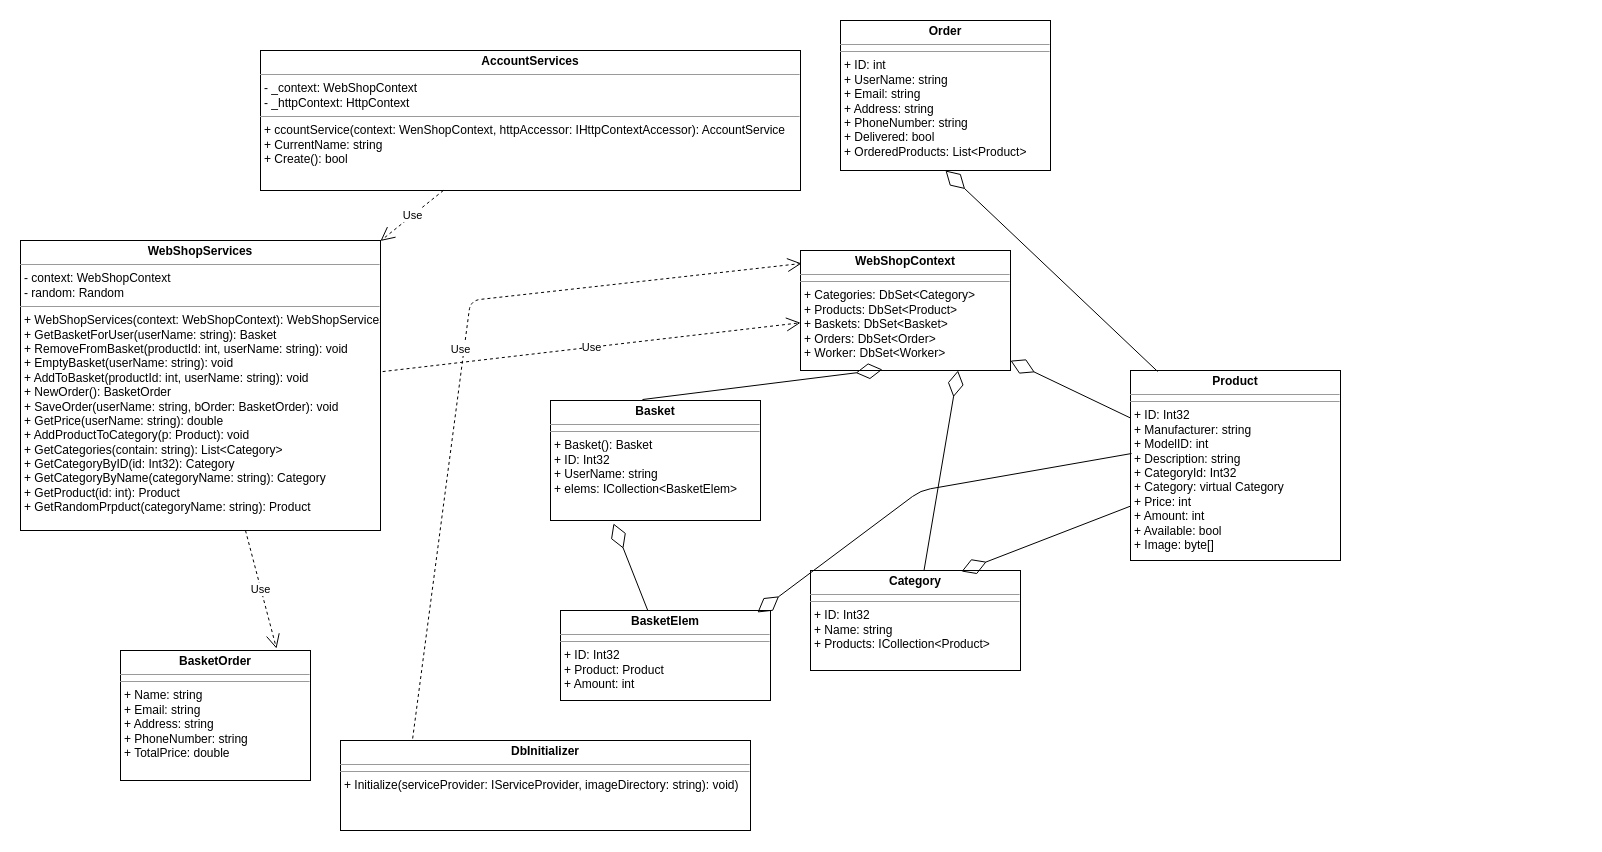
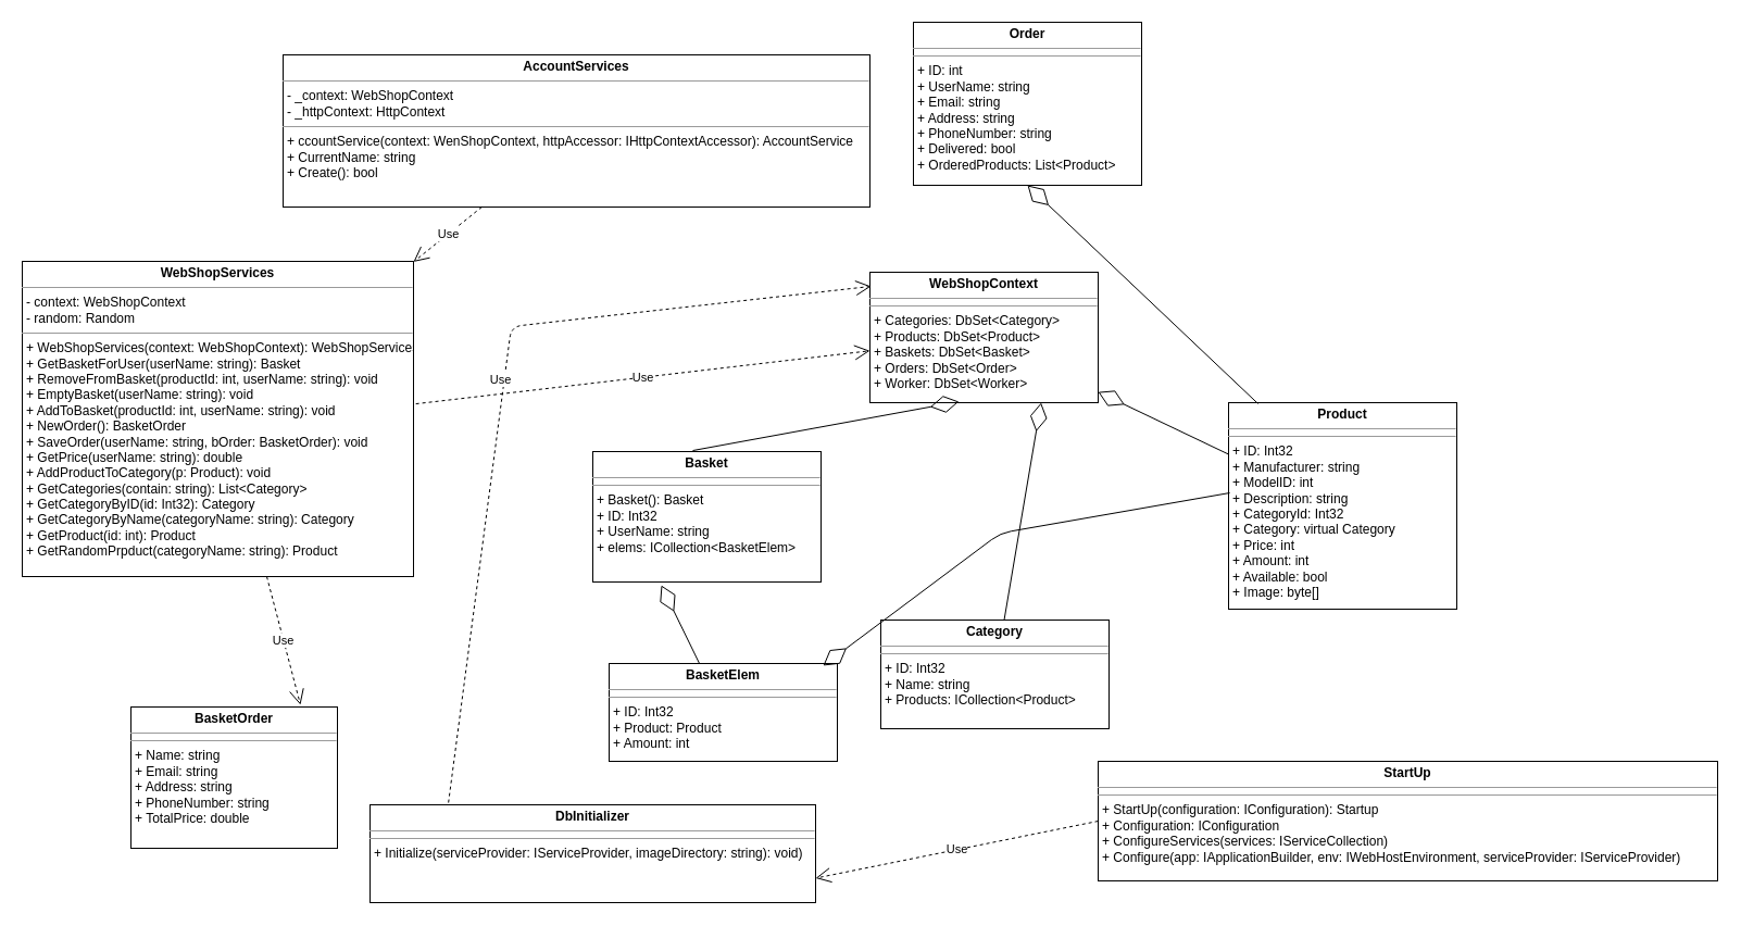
  <mxCell id="0" />
  <mxCell id="1" parent="0" />
  <mxCell id="2" value="&lt;p style=&quot;margin: 0px ; margin-top: 4px ; text-align: center&quot;&gt;&lt;b&gt;WebShopContext&lt;/b&gt;&lt;/p&gt;&lt;hr size=&quot;1&quot;&gt;&lt;hr size=&quot;1&quot;&gt;&lt;p style=&quot;margin: 0px ; margin-left: 4px&quot;&gt;+ Categories: DbSet&amp;lt;Category&amp;gt;&lt;/p&gt;&lt;p style=&quot;margin: 0px ; margin-left: 4px&quot;&gt;+ Products: DbSet&amp;lt;Product&amp;gt;&lt;/p&gt;&lt;p style=&quot;margin: 0px ; margin-left: 4px&quot;&gt;+ Baskets: DbSet&amp;lt;Basket&amp;gt;&lt;/p&gt;&lt;p style=&quot;margin: 0px ; margin-left: 4px&quot;&gt;+ Orders: DbSet&amp;lt;Order&amp;gt;&lt;/p&gt;&lt;p style=&quot;margin: 0px ; margin-left: 4px&quot;&gt;+ Worker: DbSet&amp;lt;Worker&amp;gt;&lt;/p&gt;" style="verticalAlign=top;align=left;overflow=fill;fontSize=12;fontFamily=Helvetica;html=1;rounded=0;shadow=0;comic=0;labelBackgroundColor=none;strokeWidth=1" parent="1" vertex="1"><mxGeometry x="800" y="250" width="210" height="120" as="geometry" /></mxCell>
- <mxCell id="3" value="&lt;p style=&quot;margin: 0px ; margin-top: 4px ; text-align: center&quot;&gt;&lt;b&gt;Basket&lt;/b&gt;&lt;/p&gt;&lt;hr size=&quot;1&quot;&gt;&lt;hr size=&quot;1&quot;&gt;&lt;p style=&quot;margin: 0px ; margin-left: 4px&quot;&gt;+ Basket(): Basket&lt;/p&gt;&lt;p style=&quot;margin: 0px ; margin-left: 4px&quot;&gt;+ ID: Int32&lt;/p&gt;&lt;p style=&quot;margin: 0px ; margin-left: 4px&quot;&gt;+ UserName: string&lt;/p&gt;&lt;p style=&quot;margin: 0px ; margin-left: 4px&quot;&gt;+ elems: ICollection&amp;lt;BasketElem&amp;gt;&lt;br&gt;&lt;/p&gt;" style="verticalAlign=top;align=left;overflow=fill;fontSize=12;fontFamily=Helvetica;html=1;rounded=0;shadow=0;comic=0;labelBackgroundColor=none;strokeWidth=1" vertex="1" parent="1"><mxGeometry x="550" y="400" width="210" height="120" as="geometry" /></mxCell>
+ <mxCell id="3" value="&lt;p style=&quot;margin: 0px ; margin-top: 4px ; text-align: center&quot;&gt;&lt;b&gt;Basket&lt;/b&gt;&lt;/p&gt;&lt;hr size=&quot;1&quot;&gt;&lt;hr size=&quot;1&quot;&gt;&lt;p style=&quot;margin: 0px ; margin-left: 4px&quot;&gt;+ Basket(): Basket&lt;/p&gt;&lt;p style=&quot;margin: 0px ; margin-left: 4px&quot;&gt;+ ID: Int32&lt;/p&gt;&lt;p style=&quot;margin: 0px ; margin-left: 4px&quot;&gt;+ UserName: string&lt;/p&gt;&lt;p style=&quot;margin: 0px ; margin-left: 4px&quot;&gt;+ elems: ICollection&amp;lt;BasketElem&amp;gt;&lt;br&gt;&lt;/p&gt;" style="verticalAlign=top;align=left;overflow=fill;fontSize=12;fontFamily=Helvetica;html=1;rounded=0;shadow=0;comic=0;labelBackgroundColor=none;strokeWidth=1" vertex="1" parent="1"><mxGeometry x="545" y="415" width="210" height="120" as="geometry" /></mxCell>
  <mxCell id="4" value="" style="endArrow=diamondThin;endFill=0;endSize=24;html=1;entryX=0.39;entryY=0.992;entryDx=0;entryDy=0;entryPerimeter=0;exitX=0.438;exitY=-0.008;exitDx=0;exitDy=0;exitPerimeter=0;" edge="1" parent="1" source="3" target="2"><mxGeometry width="160" relative="1" as="geometry"><mxPoint x="640" y="330" as="sourcePoint" /><mxPoint x="800" y="330" as="targetPoint" /></mxGeometry></mxCell>
  <mxCell id="5" value="&lt;p style=&quot;margin: 0px ; margin-top: 4px ; text-align: center&quot;&gt;&lt;b&gt;BasketElem&lt;/b&gt;&lt;/p&gt;&lt;hr size=&quot;1&quot;&gt;&lt;hr size=&quot;1&quot;&gt;&lt;p style=&quot;margin: 0px ; margin-left: 4px&quot;&gt;+ ID: Int32&lt;/p&gt;&lt;p style=&quot;margin: 0px ; margin-left: 4px&quot;&gt;+ Product: Product&lt;/p&gt;&lt;p style=&quot;margin: 0px ; margin-left: 4px&quot;&gt;+ Amount: int&lt;br&gt;&lt;/p&gt;" style="verticalAlign=top;align=left;overflow=fill;fontSize=12;fontFamily=Helvetica;html=1;rounded=0;shadow=0;comic=0;labelBackgroundColor=none;strokeWidth=1" vertex="1" parent="1"><mxGeometry x="560" y="610" width="210" height="90" as="geometry" /></mxCell>
  <mxCell id="6" value="&lt;p style=&quot;margin: 0px ; margin-top: 4px ; text-align: center&quot;&gt;&lt;b&gt;Category&lt;/b&gt;&lt;/p&gt;&lt;hr size=&quot;1&quot;&gt;&lt;hr size=&quot;1&quot;&gt;&lt;p style=&quot;margin: 0px ; margin-left: 4px&quot;&gt;+ ID: Int32&lt;/p&gt;&lt;p style=&quot;margin: 0px ; margin-left: 4px&quot;&gt;+ Name: string&lt;/p&gt;&lt;p style=&quot;margin: 0px ; margin-left: 4px&quot;&gt;+ Products: ICollection&amp;lt;Product&amp;gt;&lt;br&gt;&lt;/p&gt;" style="verticalAlign=top;align=left;overflow=fill;fontSize=12;fontFamily=Helvetica;html=1;rounded=0;shadow=0;comic=0;labelBackgroundColor=none;strokeWidth=1" vertex="1" parent="1"><mxGeometry x="810" y="570" width="210" height="100" as="geometry" /></mxCell>
  <mxCell id="7" value="&lt;p style=&quot;margin: 0px ; margin-top: 4px ; text-align: center&quot;&gt;&lt;b&gt;Product&lt;/b&gt;&lt;/p&gt;&lt;hr size=&quot;1&quot;&gt;&lt;hr size=&quot;1&quot;&gt;&lt;p style=&quot;margin: 0px ; margin-left: 4px&quot;&gt;+ ID: Int32&lt;/p&gt;&lt;p style=&quot;margin: 0px ; margin-left: 4px&quot;&gt;+ Manufacturer: string&lt;/p&gt;&lt;p style=&quot;margin: 0px ; margin-left: 4px&quot;&gt;+ ModelID: int&lt;/p&gt;&lt;p style=&quot;margin: 0px ; margin-left: 4px&quot;&gt;+ Description: string&lt;/p&gt;&lt;p style=&quot;margin: 0px ; margin-left: 4px&quot;&gt;+ CategoryId: Int32&lt;/p&gt;&lt;p style=&quot;margin: 0px ; margin-left: 4px&quot;&gt;+ Category: virtual Category&lt;/p&gt;&lt;p style=&quot;margin: 0px ; margin-left: 4px&quot;&gt;+ Price: int&lt;/p&gt;&lt;p style=&quot;margin: 0px ; margin-left: 4px&quot;&gt;+ Amount: int&lt;/p&gt;&lt;p style=&quot;margin: 0px ; margin-left: 4px&quot;&gt;+ Available: bool&lt;/p&gt;&lt;p style=&quot;margin: 0px ; margin-left: 4px&quot;&gt;+ Image: byte[]&lt;br&gt;&lt;/p&gt;" style="verticalAlign=top;align=left;overflow=fill;fontSize=12;fontFamily=Helvetica;html=1;rounded=0;shadow=0;comic=0;labelBackgroundColor=none;strokeWidth=1" vertex="1" parent="1"><mxGeometry x="1130" y="370" width="210" height="190" as="geometry" /></mxCell>
  <mxCell id="8" value="&lt;p style=&quot;margin: 0px ; margin-top: 4px ; text-align: center&quot;&gt;&lt;b&gt;Order&lt;/b&gt;&lt;/p&gt;&lt;hr size=&quot;1&quot;&gt;&lt;hr size=&quot;1&quot;&gt;&lt;p style=&quot;margin: 0px ; margin-left: 4px&quot;&gt;+ ID: int&lt;/p&gt;&lt;p style=&quot;margin: 0px ; margin-left: 4px&quot;&gt;+ UserName: string&lt;/p&gt;&lt;p style=&quot;margin: 0px ; margin-left: 4px&quot;&gt;+ Email: string&lt;/p&gt;&lt;p style=&quot;margin: 0px ; margin-left: 4px&quot;&gt;+ Address: string&lt;/p&gt;&lt;p style=&quot;margin: 0px ; margin-left: 4px&quot;&gt;+ PhoneNumber: string&lt;/p&gt;&lt;p style=&quot;margin: 0px ; margin-left: 4px&quot;&gt;+ Delivered: bool&lt;/p&gt;&lt;p style=&quot;margin: 0px ; margin-left: 4px&quot;&gt;+ OrderedProducts: List&amp;lt;Product&amp;gt;&lt;br&gt;&lt;/p&gt;" style="verticalAlign=top;align=left;overflow=fill;fontSize=12;fontFamily=Helvetica;html=1;rounded=0;shadow=0;comic=0;labelBackgroundColor=none;strokeWidth=1" vertex="1" parent="1"><mxGeometry x="840" y="20" width="210" height="150" as="geometry" /></mxCell>
  <mxCell id="9" value="" style="endArrow=diamondThin;endFill=0;endSize=24;html=1;exitX=0;exitY=0.25;exitDx=0;exitDy=0;" edge="1" parent="1" source="7" target="2"><mxGeometry width="160" relative="1" as="geometry"><mxPoint x="910.004" y="460" as="sourcePoint" /><mxPoint x="953.247" y="420" as="targetPoint" /></mxGeometry></mxCell>
  <mxCell id="10" value="" style="endArrow=diamondThin;endFill=0;endSize=24;html=1;entryX=0.75;entryY=1;entryDx=0;entryDy=0;" edge="1" parent="1" source="6" target="2"><mxGeometry width="160" relative="1" as="geometry"><mxPoint x="989.054" y="590" as="sourcePoint" /><mxPoint x="1032.297" y="550" as="targetPoint" /></mxGeometry></mxCell>
  <mxCell id="11" value="" style="endArrow=diamondThin;endFill=0;endSize=24;html=1;entryX=0.3;entryY=1.025;entryDx=0;entryDy=0;entryPerimeter=0;" edge="1" parent="1" source="5" target="3"><mxGeometry width="160" relative="1" as="geometry"><mxPoint x="710" y="510" as="sourcePoint" /><mxPoint x="870" y="510" as="targetPoint" /></mxGeometry></mxCell>
- <mxCell id="12" value="" style="endArrow=diamondThin;endFill=0;endSize=24;html=1;entryX=0.719;entryY=0.01;entryDx=0;entryDy=0;entryPerimeter=0;" edge="1" parent="1" source="7" target="6"><mxGeometry width="160" relative="1" as="geometry"><mxPoint x="1010.003" y="680" as="sourcePoint" /><mxPoint x="953.39" y="420" as="targetPoint" /></mxGeometry></mxCell>
  <mxCell id="13" value="" style="endArrow=diamondThin;endFill=0;endSize=24;html=1;entryX=0.938;entryY=0.022;entryDx=0;entryDy=0;entryPerimeter=0;exitX=0.005;exitY=0.437;exitDx=0;exitDy=0;exitPerimeter=0;" edge="1" parent="1" source="7" target="5"><mxGeometry width="160" relative="1" as="geometry"><mxPoint x="940" y="370" as="sourcePoint" /><mxPoint x="970.99" y="581" as="targetPoint" /><Array as="points"><mxPoint x="920" y="490" /></Array></mxGeometry></mxCell>
  <mxCell id="14" value="" style="endArrow=diamondThin;endFill=0;endSize=24;html=1;exitX=0.129;exitY=0.005;exitDx=0;exitDy=0;entryX=0.5;entryY=1;entryDx=0;entryDy=0;exitPerimeter=0;" edge="1" parent="1" source="7" target="8"><mxGeometry width="160" relative="1" as="geometry"><mxPoint x="1020" y="397.5" as="sourcePoint" /><mxPoint x="898.818" y="320" as="targetPoint" /></mxGeometry></mxCell>
  <mxCell id="15" value="&lt;p style=&quot;margin: 0px ; margin-top: 4px ; text-align: center&quot;&gt;&lt;b&gt;WebShopServices&lt;/b&gt;&lt;br&gt;&lt;/p&gt;&lt;hr size=&quot;1&quot;&gt;&lt;p style=&quot;margin: 0px ; margin-left: 4px&quot;&gt;- context: WebShopContext&lt;br&gt;- random: Random&lt;br&gt;&lt;/p&gt;&lt;hr size=&quot;1&quot;&gt;&lt;p style=&quot;margin: 0px ; margin-left: 4px&quot;&gt;+ WebShopServices(context: WebShopContext): WebShopServices&lt;br&gt;+ GetBasketForUser(userName: string): Basket&lt;/p&gt;&lt;p style=&quot;margin: 0px ; margin-left: 4px&quot;&gt;+ RemoveFromBasket(productId: int, userName: string): void&lt;/p&gt;&lt;p style=&quot;margin: 0px ; margin-left: 4px&quot;&gt;+ EmptyBasket(userName: string): void&lt;/p&gt;&lt;p style=&quot;margin: 0px ; margin-left: 4px&quot;&gt;+ AddToBasket(productId: int, userName: string): void&lt;/p&gt;&lt;p style=&quot;margin: 0px ; margin-left: 4px&quot;&gt;+ NewOrder(): BasketOrder&lt;/p&gt;&lt;p style=&quot;margin: 0px ; margin-left: 4px&quot;&gt;+ SaveOrder(userName: string, bOrder: BasketOrder): void&lt;/p&gt;&lt;p style=&quot;margin: 0px ; margin-left: 4px&quot;&gt;+ GetPrice(userName: string): double&lt;/p&gt;&lt;p style=&quot;margin: 0px ; margin-left: 4px&quot;&gt;+ AddProductToCategory(p: Product): void&lt;/p&gt;&lt;p style=&quot;margin: 0px ; margin-left: 4px&quot;&gt;+ GetCategories(contain: string): List&amp;lt;Category&amp;gt;&lt;/p&gt;&lt;p style=&quot;margin: 0px ; margin-left: 4px&quot;&gt;+ GetCategoryByID(id: Int32): Category&lt;/p&gt;&lt;p style=&quot;margin: 0px ; margin-left: 4px&quot;&gt;+ GetCategoryByName(categoryName: string): Category&lt;/p&gt;&lt;p style=&quot;margin: 0px ; margin-left: 4px&quot;&gt;+ GetProduct(id: int): Product&lt;/p&gt;&lt;p style=&quot;margin: 0px ; margin-left: 4px&quot;&gt;+ GetRandomPrpduct(categoryName: string): Product&lt;br&gt; &lt;/p&gt;" style="verticalAlign=top;align=left;overflow=fill;fontSize=12;fontFamily=Helvetica;html=1;" vertex="1" parent="1"><mxGeometry x="20" y="240" width="360" height="290" as="geometry" /></mxCell>
  <mxCell id="16" value="&lt;p style=&quot;margin: 0px ; margin-top: 4px ; text-align: center&quot;&gt;&lt;b&gt;AccountServices&lt;/b&gt;&lt;br&gt;&lt;/p&gt;&lt;hr size=&quot;1&quot;&gt;&lt;p style=&quot;margin: 0px ; margin-left: 4px&quot;&gt;- _context: WebShopContext&lt;/p&gt;&lt;p style=&quot;margin: 0px ; margin-left: 4px&quot;&gt;- _httpContext: HttpContext&lt;br&gt;&lt;/p&gt;&lt;hr size=&quot;1&quot;&gt;&lt;p style=&quot;margin: 0px ; margin-left: 4px&quot;&gt;+ ccountService(context: WenShopContext, httpAccessor: IHttpContextAccessor): AccountService&lt;/p&gt;&lt;p style=&quot;margin: 0px ; margin-left: 4px&quot;&gt;+ CurrentName: string&lt;/p&gt;&lt;p style=&quot;margin: 0px ; margin-left: 4px&quot;&gt;+ Create(): bool&lt;br&gt;&lt;/p&gt;" style="verticalAlign=top;align=left;overflow=fill;fontSize=12;fontFamily=Helvetica;html=1;" vertex="1" parent="1"><mxGeometry x="260" y="50" width="540" height="140" as="geometry" /></mxCell>
  <mxCell id="17" value="Use" style="endArrow=open;endSize=12;dashed=1;html=1;exitX=1.006;exitY=0.452;exitDx=0;exitDy=0;exitPerimeter=0;" edge="1" parent="1" source="15" target="2"><mxGeometry width="160" relative="1" as="geometry"><mxPoint x="600" y="170" as="sourcePoint" /><mxPoint x="760" y="170" as="targetPoint" /></mxGeometry></mxCell>
  <mxCell id="18" value="Use" style="endArrow=open;endSize=12;dashed=1;html=1;" edge="1" parent="1" source="16" target="15"><mxGeometry width="160" relative="1" as="geometry"><mxPoint x="673.92" y="199.13" as="sourcePoint" /><mxPoint x="810" y="267.356" as="targetPoint" /></mxGeometry></mxCell>
  <mxCell id="19" value="&lt;p style=&quot;margin: 0px ; margin-top: 4px ; text-align: center&quot;&gt;&lt;b&gt;BasketOrder&lt;/b&gt;&lt;/p&gt;&lt;hr size=&quot;1&quot;&gt;&lt;hr size=&quot;1&quot;&gt;&lt;p style=&quot;margin: 0px ; margin-left: 4px&quot;&gt;+ Name: string&lt;/p&gt;&lt;p style=&quot;margin: 0px ; margin-left: 4px&quot;&gt;+ Email: string&lt;/p&gt;&lt;p style=&quot;margin: 0px ; margin-left: 4px&quot;&gt;+ Address: string&lt;/p&gt;&lt;p style=&quot;margin: 0px ; margin-left: 4px&quot;&gt;+ PhoneNumber: string&lt;/p&gt;&lt;p style=&quot;margin: 0px ; margin-left: 4px&quot;&gt;+ TotalPrice: double&lt;br&gt;&lt;/p&gt;" style="verticalAlign=top;align=left;overflow=fill;fontSize=12;fontFamily=Helvetica;html=1;" vertex="1" parent="1"><mxGeometry x="120" y="650" width="190" height="130" as="geometry" /></mxCell>
  <mxCell id="20" value="Use" style="endArrow=open;endSize=12;dashed=1;html=1;exitX=0.625;exitY=1;exitDx=0;exitDy=0;exitPerimeter=0;entryX=0.821;entryY=-0.015;entryDx=0;entryDy=0;entryPerimeter=0;" edge="1" parent="1" source="15" target="19"><mxGeometry width="160" relative="1" as="geometry"><mxPoint x="392.16" y="381.08" as="sourcePoint" /><mxPoint x="810" y="332.266" as="targetPoint" /></mxGeometry></mxCell>
  <mxCell id="21" value="&lt;p style=&quot;margin: 0px ; margin-top: 4px ; text-align: center&quot;&gt;&lt;b&gt;DbInitializer&lt;/b&gt;&lt;/p&gt;&lt;hr size=&quot;1&quot;&gt;&lt;hr size=&quot;1&quot;&gt;&lt;p style=&quot;margin: 0px ; margin-left: 4px&quot;&gt;+ Initialize(serviceProvider: IServiceProvider, imageDirectory: string): void)&lt;/p&gt;" style="verticalAlign=top;align=left;overflow=fill;fontSize=12;fontFamily=Helvetica;html=1;" vertex="1" parent="1"><mxGeometry x="340" y="740" width="410" height="90" as="geometry" /></mxCell>
  <mxCell id="22" value="Use" style="endArrow=open;endSize=12;dashed=1;html=1;exitX=0.176;exitY=-0.022;exitDx=0;exitDy=0;exitPerimeter=0;entryX=0.005;entryY=0.108;entryDx=0;entryDy=0;entryPerimeter=0;" edge="1" parent="1" source="21" target="2"><mxGeometry x="0.011" y="4" width="160" relative="1" as="geometry"><mxPoint x="610" y="740" as="sourcePoint" /><mxPoint x="530" y="270" as="targetPoint" /><Array as="points"><mxPoint x="470" y="300" /></Array><mxPoint as="offset" /></mxGeometry></mxCell>
+ <mxCell id="23" value="&lt;p style=&quot;margin: 0px ; margin-top: 4px ; text-align: center&quot;&gt;&lt;b&gt;StartUp&lt;/b&gt;&lt;/p&gt;&lt;hr size=&quot;1&quot;&gt;&lt;hr size=&quot;1&quot;&gt;&lt;p style=&quot;margin: 0px ; margin-left: 4px&quot;&gt;+ StartUp(configuration: IConfiguration): Startup&lt;/p&gt;&lt;p style=&quot;margin: 0px ; margin-left: 4px&quot;&gt;+ Configuration: IConfiguration&lt;/p&gt;&lt;p style=&quot;margin: 0px ; margin-left: 4px&quot;&gt;+ ConfigureServices(services: IServiceCollection)&lt;/p&gt;&lt;p style=&quot;margin: 0px ; margin-left: 4px&quot;&gt;+ Configure(app: IApplicationBuilder, env: IWebHostEnvironment, serviceProvider: IServiceProvider)&lt;br&gt;&lt;/p&gt;" style="verticalAlign=top;align=left;overflow=fill;fontSize=12;fontFamily=Helvetica;html=1;" vertex="1" parent="1"><mxGeometry x="1010" y="700" width="570" height="110" as="geometry" /></mxCell>
+ <mxCell id="24" value="Use" style="endArrow=open;endSize=12;dashed=1;html=1;entryX=1;entryY=0.75;entryDx=0;entryDy=0;exitX=0;exitY=0.5;exitDx=0;exitDy=0;" edge="1" parent="1" source="23" target="21"><mxGeometry width="160" relative="1" as="geometry"><mxPoint x="840" y="690" as="sourcePoint" /><mxPoint x="1000" y="690" as="targetPoint" /></mxGeometry></mxCell>
